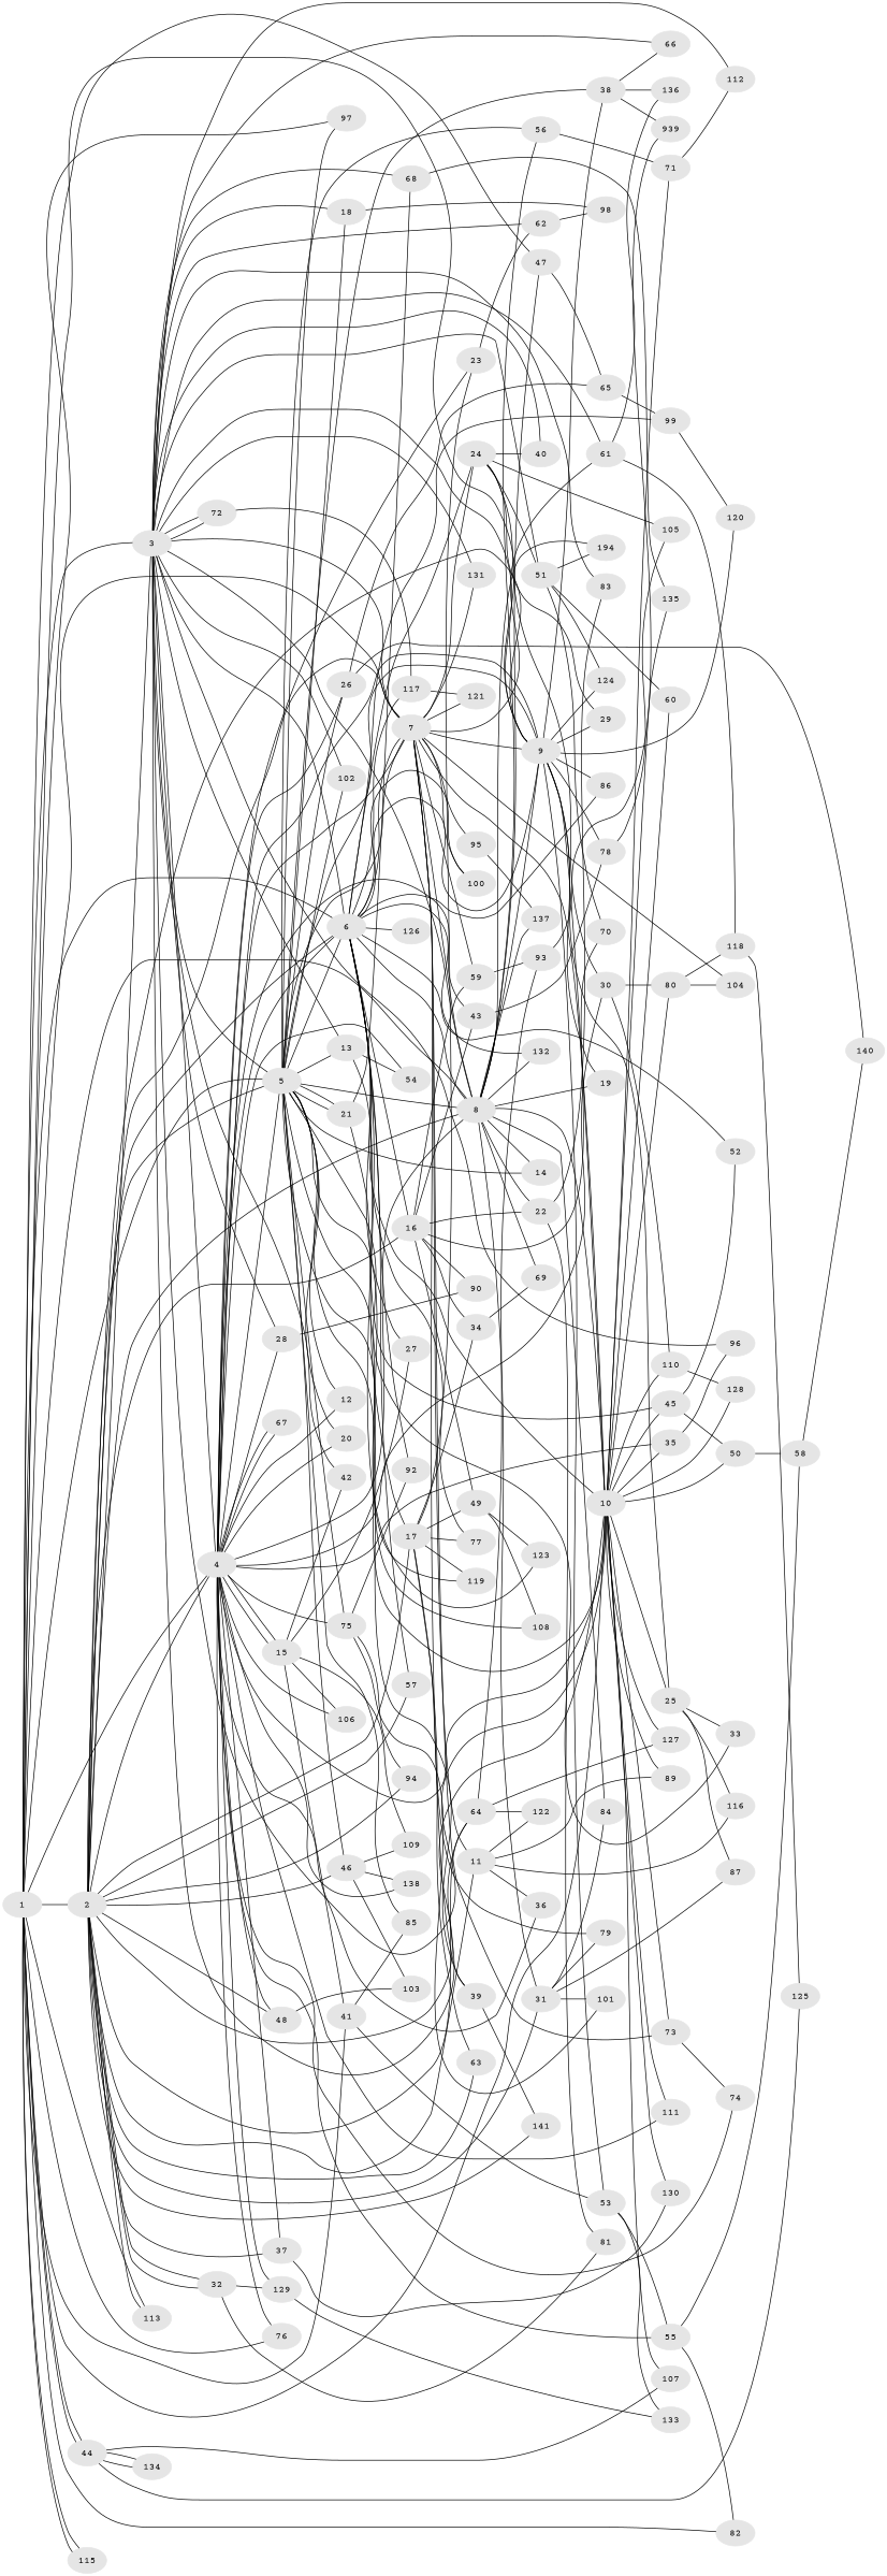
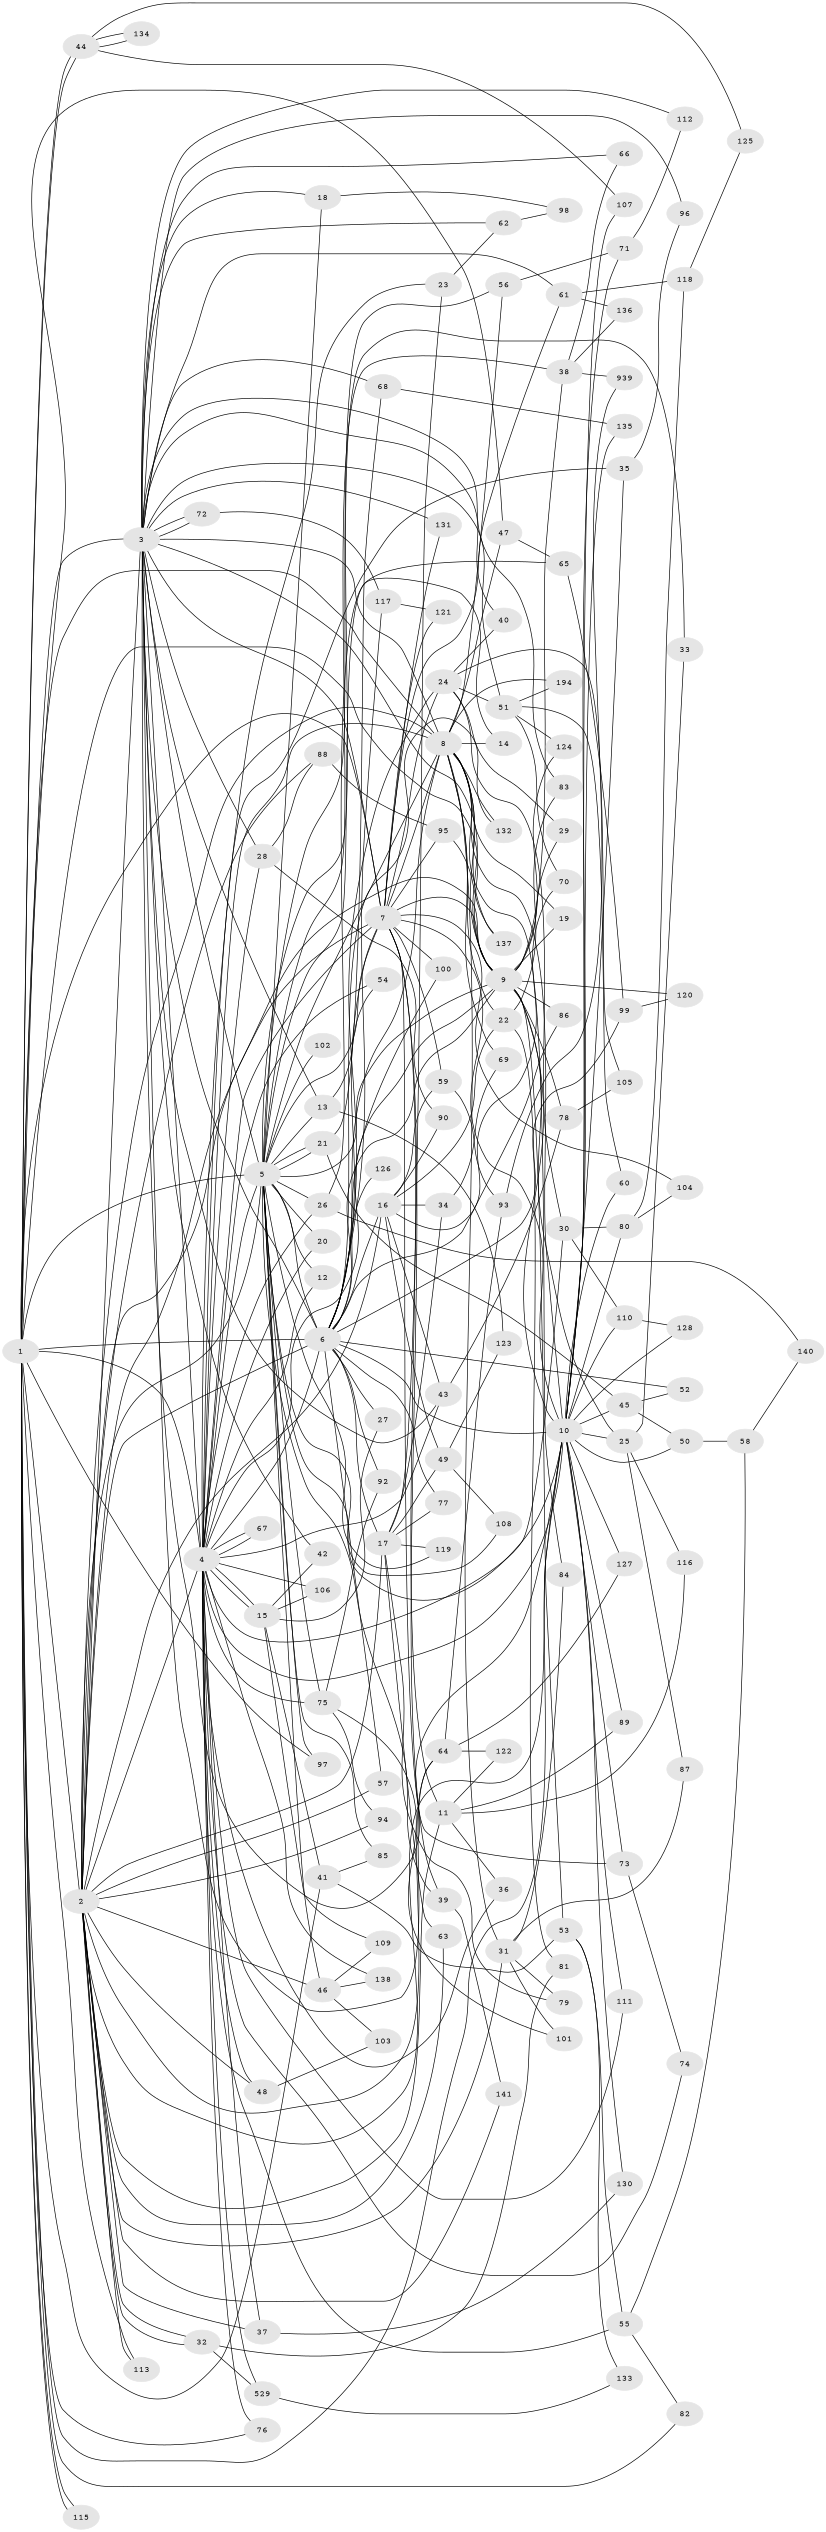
  graph {
    fontname="Courier Prime"
    rankdir=LR
    node [color=gray90 fontname="Courier Prime" style=filled]
    edge [fontname="Courier Prime"]
    1
    2
    3
    4
    5
    6
    7
    8
    9
    10
    41
    44
    47
    76
    82
    97
    113
    115
    11
    16
    17
    31
    32
    37
    46
    48
    57
    63
    64
+   88
    94
    141
    13
    18
    28
    40
    42
    51
    61
    62
    66
    68
    72
    83
    96
    102
    112
    131
    12
    15
    20
    23
    26
    30
    35
    36
    43
    54
    55
    67
    74
    75
    106
    111
-   129
+   129 [label=529]
    138
    14
    21
    33
    38
    39
    56
    85
    108
    119
    24
    27
    52
    77
    86
    92
    99
    100
    117
    126
    132
    59
    73
    95
    104
    121
    19
    22
    69
    84
    n96 [label=194]
    137
    25
    29
    53
    78
    120
    124
    45
    50
    60
    71
    80
    89
    107
    110
    127
    128
    130
    135
    125
    134
    65
    116
    122
    34
    49
    70
    90
    79
    87
    101
    81
    109
    103
    93
    123
    98
    136
    118
    140
    58
    133
    n139 [label=939]
    105
    1 -- 2
    1 -- 3
    1 -- 4
    1 -- 5
    1 -- 6
    1 -- 7
    1 -- 8
    1 -- 9
    1 -- 10
    1 -- 41
    1 -- 44
    1 -- 44
    1 -- 47
    1 -- 76
    1 -- 82
    1 -- 97
    1 -- 113
    1 -- 115
    1 -- 115
    2 -- 3
    2 -- 4
    2 -- 5
    2 -- 6
    2 -- 7
    2 -- 8
    2 -- 9
    2 -- 10
    2 -- 113
    2 -- 11
    2 -- 16
    2 -- 17
    2 -- 31
    2 -- 32
    2 -- 32
    2 -- 37
    2 -- 46
    2 -- 48
    2 -- 57
    2 -- 63
    2 -- 64
+   2 -- 88
    2 -- 94
    2 -- 141
    3 -- 4
    3 -- 5
    3 -- 6
    3 -- 7
    3 -- 8
    3 -- 9
    3 -- 10
    3 -- 64
    3 -- 13
    3 -- 18
    3 -- 28
    3 -- 40
    3 -- 42
    3 -- 51
    3 -- 61
    3 -- 62
    3 -- 66
    3 -- 68
    3 -- 72
    3 -- 72
    3 -- 83
    3 -- 96
-   3 -- 102
+   3 -- 43
    3 -- 112
    3 -- 131
    4 -- 5
    4 -- 6
    4 -- 7
    4 -- 8
    4 -- 9
    4 -- 10
    4 -- 76
    4 -- 37
    4 -- 48
    4 -- 28
    4 -- 12
    4 -- 15
    4 -- 15
    4 -- 20
    4 -- 23
    4 -- 26
    4 -- 30
    4 -- 35
    4 -- 36
    4 -- 43
    4 -- 54
    4 -- 55
    4 -- 67
    4 -- 67
    4 -- 74
    4 -- 75
    4 -- 106
    4 -- 111
    4 -- 129
    4 -- 138
    5 -- 6
    5 -- 7
    5 -- 8
    5 -- 9
    5 -- 10
    5 -- 97
    5 -- 46
    5 -- 13
    5 -- 18
    5 -- 102
    5 -- 12
    5 -- 20
    5 -- 26
    5 -- 75
    5 -- 14
    5 -- 21
    5 -- 21
    5 -- 33
    5 -- 38
    5 -- 39
    5 -- 56
    5 -- 85
    5 -- 108
    5 -- 119
    6 -- 7
    6 -- 8
    6 -- 9
    6 -- 10
    6 -- 16
    6 -- 17
    6 -- 57
    6 -- 24
    6 -- 27
    6 -- 52
    6 -- 77
    6 -- 86
    6 -- 92
    6 -- 99
    6 -- 100
    6 -- 117
    6 -- 126
    6 -- 132
    7 -- 8
    7 -- 9
    7 -- 10
    7 -- 11
    7 -- 61
    7 -- 131
    7 -- 39
    7 -- 24
    7 -- 100
    7 -- 59
    7 -- 73
    7 -- 95
    7 -- 104
    7 -- 121
    8 -- 9
    8 -- 10
    8 -- 47
    8 -- 31
    8 -- 14
    8 -- 56
    8 -- 132
    8 -- 19
    8 -- 22
    8 -- 69
    8 -- 84
    8 -- n96
    8 -- 137
    9 -- 10
    9 -- 38
    9 -- 86
    9 -- 19
    9 -- 25
    9 -- 29
    9 -- 53
    9 -- 78
    9 -- 120
    9 -- 124
    10 -- 35
    10 -- 111
    10 -- 73
    10 -- 25
    10 -- 45
    10 -- 50
    10 -- 60
    10 -- 71
    10 -- 80
    10 -- 89
    10 -- 107
    10 -- 110
    10 -- 127
    10 -- 128
    10 -- 130
    10 -- 135
    41 -- 85
    41 -- 53
    44 -- 107
    44 -- 125
    44 -- 134
    44 -- 134
    47 -- 65
    11 -- 36
    11 -- 89
    11 -- 116
    11 -- 122
    16 -- 43
    16 -- 59
    16 -- 22
    16 -- 34
    16 -- 49
    16 -- 70
    16 -- 90
    17 -- 63
    17 -- 23
    17 -- 119
    17 -- 77
    17 -- 34
    17 -- 49
    17 -- 79
    31 -- 84
    31 -- 79
    31 -- 87
    31 -- 101
    32 -- 129
    32 -- 81
    37 -- 130
    46 -- 138
    46 -- 109
    46 -- 103
    48 -- 103
    64 -- 127
    64 -- 122
    64 -- 93
+   88 -- 95
    13 -- 54
    13 -- 123
    18 -- 98
+   28 -- 88
    28 -- 90
    51 -- n96
    51 -- 124
    51 -- 60
    51 -- 70
    61 -- 136
    61 -- 118
    62 -- 98
    68 -- 135
    72 -- 117
    15 -- 41
    15 -- 42
    15 -- 106
    15 -- 27
    15 -- 109
    23 -- 62
    26 -- 65
    26 -- 140
    30 -- 80
    30 -- 110
    35 -- 96
    43 -- 78
    55 -- 82
    55 -- 58
    75 -- 94
    75 -- 92
    75 -- 101
    129 -- 133
    21 -- 68
    21 -- 45
    38 -- 66
    38 -- 136
    38 -- n139
    39 -- 141
    56 -- 71
    24 -- 40
    24 -- 51
    24 -- 30
    24 -- 29
    24 -- 105
    99 -- 120
    117 -- 121
    59 -- 93
    73 -- 74
    95 -- 137
    22 -- 83
    22 -- 81
    25 -- 33
    25 -- 116
    25 -- 87
    53 -- 55
    53 -- 133
    78 -- 105
    45 -- 52
    45 -- 50
    50 -- 58
    71 -- 112
    80 -- 104
    80 -- 118
    110 -- 128
    65 -- 99
    34 -- 69
    49 -- 108
    49 -- 123
    93 -- n139
    118 -- 125
    58 -- 140
  }
